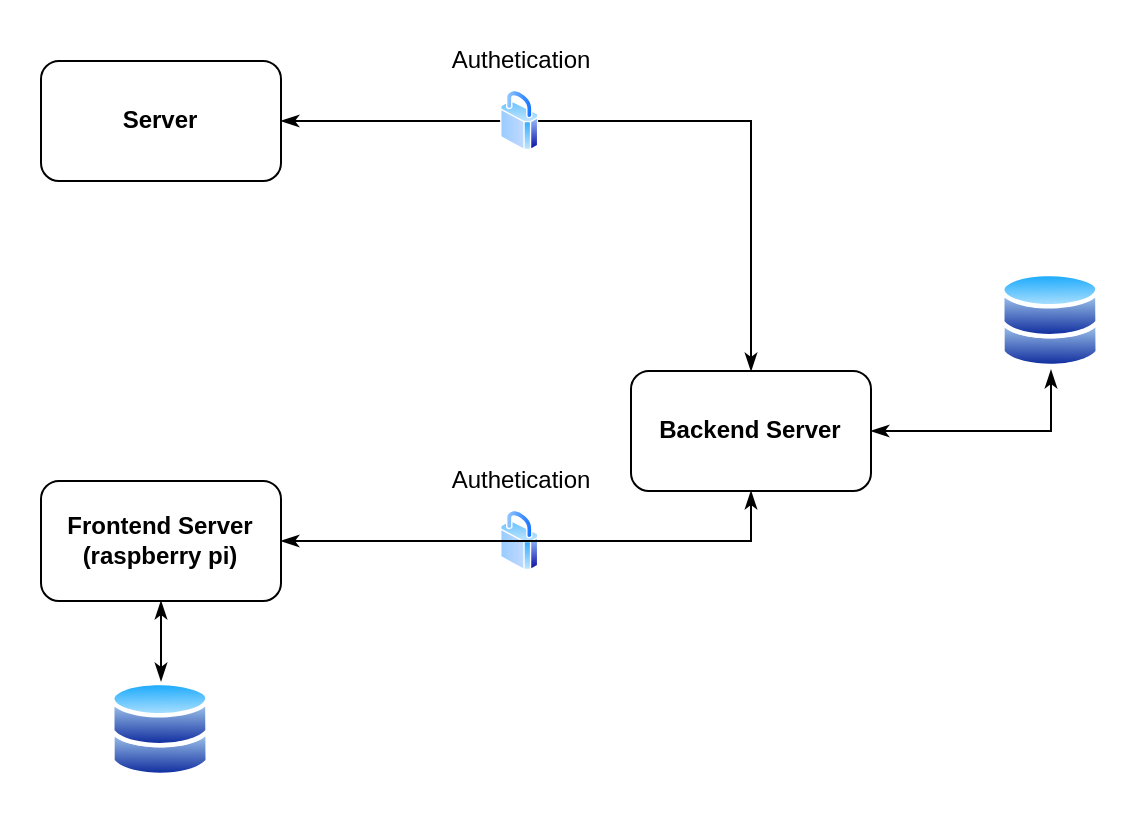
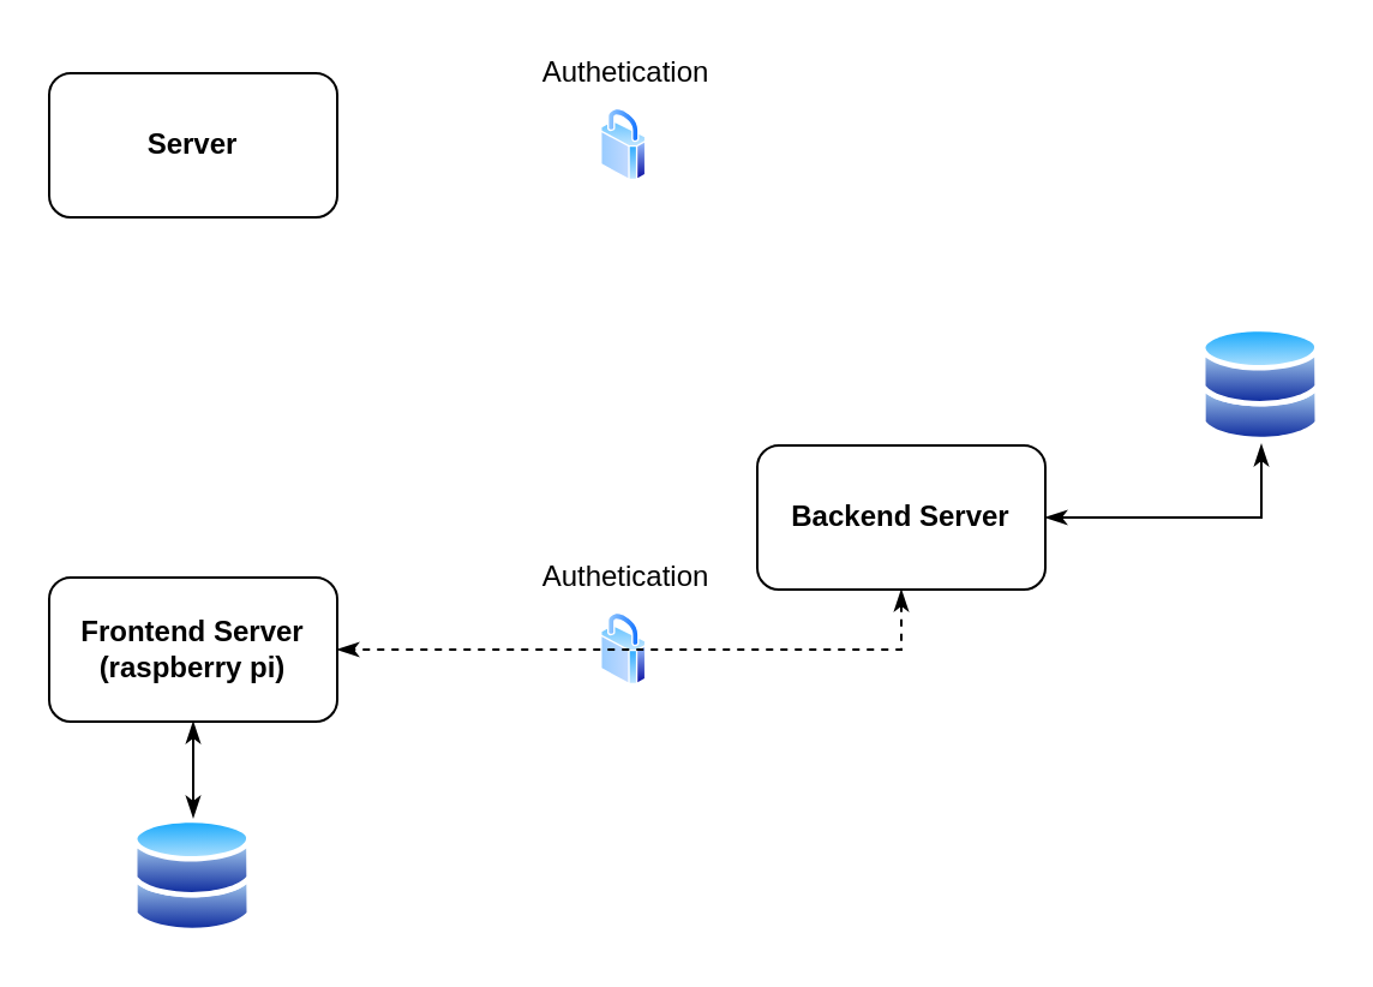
  <mxCell id="0" />
  <mxCell id="1" parent="0" />
  <mxCell id="2" value="" style="aspect=fixed;perimeter=ellipsePerimeter;html=1;align=center;shadow=0;dashed=0;spacingTop=3;image;image=img/lib/active_directory/databases.svg;" parent="1" vertex="1"><mxGeometry x="55" y="340" width="50" height="49" as="geometry" /></mxCell>
  <mxCell id="3" value="" style="aspect=fixed;perimeter=ellipsePerimeter;html=1;align=center;shadow=0;dashed=0;spacingTop=3;image;image=img/lib/active_directory/databases.svg;" parent="1" vertex="1"><mxGeometry x="500" y="135.5" width="50" height="49" as="geometry" /></mxCell>
  <mxCell id="4" value="" style="aspect=fixed;perimeter=ellipsePerimeter;html=1;align=center;shadow=0;dashed=0;spacingTop=3;image;image=img/lib/active_directory/secure.svg;" parent="1" vertex="1"><mxGeometry x="250" y="255" width="19.2" height="30" as="geometry" /></mxCell>
  <mxCell id="5" style="edgeStyle=orthogonalEdgeStyle;rounded=0;orthogonalLoop=1;jettySize=auto;html=1;exitX=1;exitY=0.5;exitDx=0;exitDy=0;startArrow=classicThin;startFill=1;endArrow=classicThin;endFill=1;" parent="1" source="8" target="3" edge="1"><mxGeometry relative="1" as="geometry" /></mxCell>
- <mxCell id="6" style="edgeStyle=orthogonalEdgeStyle;rounded=0;orthogonalLoop=1;jettySize=auto;html=1;exitX=0.5;exitY=0;exitDx=0;exitDy=0;entryX=1;entryY=0.5;entryDx=0;entryDy=0;startArrow=classicThin;startFill=1;endArrow=classicThin;endFill=1;" parent="1" source="8" target="12" edge="1"><mxGeometry relative="1" as="geometry" /></mxCell>
- <mxCell id="7" style="edgeStyle=orthogonalEdgeStyle;rounded=0;orthogonalLoop=1;jettySize=auto;html=1;exitX=0.5;exitY=1;exitDx=0;exitDy=0;entryX=1;entryY=0.5;entryDx=0;entryDy=0;startArrow=classicThin;startFill=1;endArrow=classicThin;endFill=1;" parent="1" source="8" target="10" edge="1"><mxGeometry relative="1" as="geometry" /></mxCell>
+ <mxCell id="7" style="edgeStyle=orthogonalEdgeStyle;rounded=0;orthogonalLoop=1;jettySize=auto;html=1;exitX=0.5;exitY=1;exitDx=0;exitDy=0;entryX=1;entryY=0.5;entryDx=0;entryDy=0;startArrow=classicThin;startFill=1;endArrow=classicThin;endFill=1;dashed=1;" parent="1" source="8" target="10" edge="1"><mxGeometry relative="1" as="geometry" /></mxCell>
  <mxCell id="8" value="&lt;b&gt;Backend Server&lt;/b&gt;" style="rounded=1;whiteSpace=wrap;html=1;" parent="1" vertex="1"><mxGeometry x="315" y="185" width="120" height="60" as="geometry" /></mxCell>
  <mxCell id="9" style="edgeStyle=orthogonalEdgeStyle;rounded=0;orthogonalLoop=1;jettySize=auto;html=1;exitX=0.5;exitY=1;exitDx=0;exitDy=0;startArrow=classicThin;startFill=1;endArrow=classicThin;endFill=1;" parent="1" source="10" target="2" edge="1"><mxGeometry relative="1" as="geometry" /></mxCell>
  <mxCell id="10" value="&lt;b&gt;Frontend Server&lt;br&gt;(raspberry pi)&lt;br&gt;&lt;/b&gt;" style="rounded=1;whiteSpace=wrap;html=1;" parent="1" vertex="1"><mxGeometry x="20" y="240" width="120" height="60" as="geometry" /></mxCell>
  <mxCell id="11" value="Authetication" style="text;html=1;align=center;verticalAlign=middle;resizable=0;points=[];autosize=1;strokeColor=none;" parent="1" vertex="1"><mxGeometry x="219.6" y="230" width="80" height="20" as="geometry" /></mxCell>
  <mxCell id="12" value="&lt;b&gt;Server&lt;/b&gt;" style="rounded=1;whiteSpace=wrap;html=1;" parent="1" vertex="1"><mxGeometry x="20" y="30" width="120" height="60" as="geometry" /></mxCell>
  <mxCell id="13" value="" style="aspect=fixed;perimeter=ellipsePerimeter;html=1;align=center;shadow=0;dashed=0;spacingTop=3;image;image=img/lib/active_directory/secure.svg;" parent="1" vertex="1"><mxGeometry x="250" y="45" width="19.2" height="30" as="geometry" /></mxCell>
  <mxCell id="14" value="Authetication" style="text;html=1;align=center;verticalAlign=middle;resizable=0;points=[];autosize=1;strokeColor=none;" parent="1" vertex="1"><mxGeometry x="219.6" width="80" height="20" as="geometry" y="20" /></mxCell>
